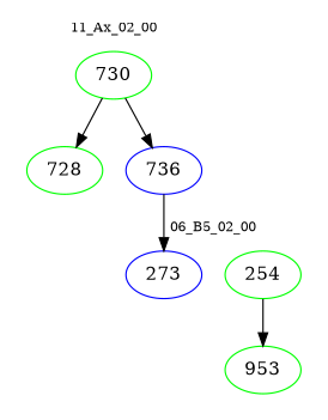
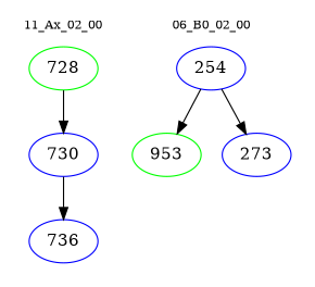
  digraph {
    node [color=blue]
    edge [color=black]
-   n1 [color=green label=730]
+   n1 [label=730]
    n2 [color=green label=728]
    n3 [label=736]
-   n4 [color=green label=254]
+   n4 [label=254]
    n5 [color=green label=953]
    n6 [label=273]
    subgraph cluster_1 {
      color=white
      fontsize=10
      label="11_Ax_02_00"
      n1
      n2
      n3
    }
    subgraph cluster_2 {
      color=white
      fontsize=10
-     label="06_B5_02_00"
+     label="06_B0_02_00"
      n4
      n5
      n6
    }
-   n1 -> n2
+   n2 -> n1
    n1 -> n3
    n4 -> n5
-   n3 -> n6
+   n4 -> n6
  }
